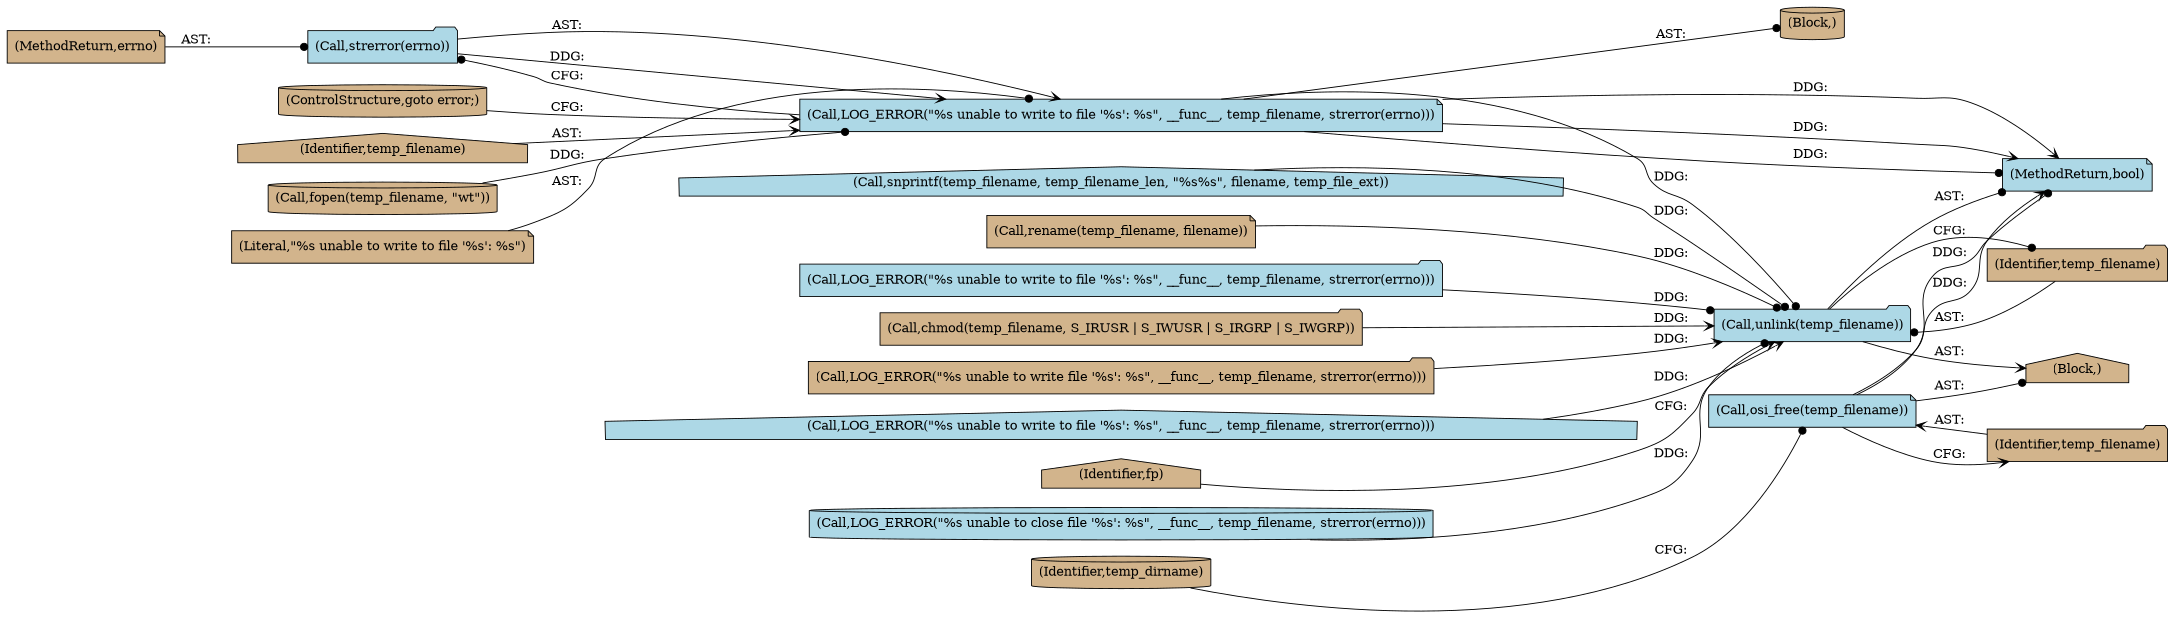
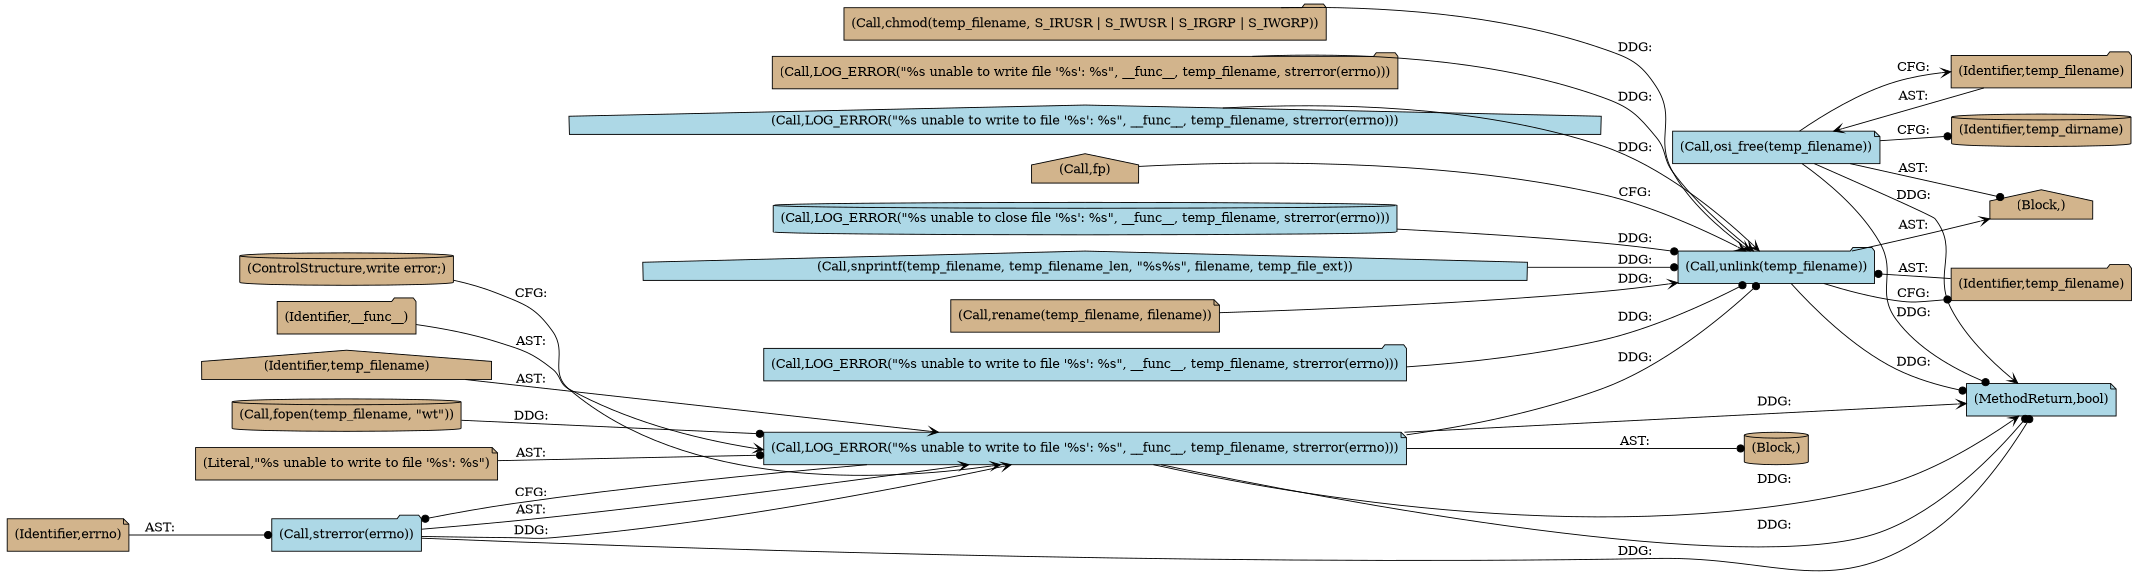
  digraph {
    rankdir=LR
    node [fillcolor=tan shape=folder style=filled]
    edge [arrowhead=dot]
    n1 [fillcolor=lightblue label="(Call,strerror(errno))"]
    n2 [fillcolor=lightblue label="(Call,LOG_ERROR(\"%s unable to write to file '%s': %s\", __func__, temp_filename, strerror(errno)))" shape=note]
    n3 [fillcolor=lightblue label="(MethodReturn,bool)" shape=note]
    n4 [fillcolor=lightblue label="(Call,unlink(temp_filename))"]
    n5 [label="(Block,)" shape=cylinder]
-   n6 [label="(MethodReturn,errno)" shape=note]
+   n6 [label="(Identifier,errno)" shape=note]
    n7 [label="(Block,)" shape=house]
    n8 [label="(Identifier,temp_filename)"]
    n9 [fillcolor=lightblue label="(Call,osi_free(temp_filename))" shape=note]
    n10 [label="(Identifier,temp_filename)"]
    n11 [fillcolor=lightblue label="(Call,LOG_ERROR(\"%s unable to close file '%s': %s\", __func__, temp_filename, strerror(errno)))" shape=cylinder]
    n12 [fillcolor=lightblue label="(Call,snprintf(temp_filename, temp_filename_len, \"%s%s\", filename, temp_file_ext))" shape=house]
-   n13 [label="(ControlStructure,goto error;)" shape=cylinder]
+   n13 [label="(ControlStructure,write error;)" shape=cylinder]
    n14 [label="(Identifier,temp_dirname)" shape=cylinder]
+   n15 [label="(Identifier,__func__)"]
    n16 [label="(Call,rename(temp_filename, filename))" shape=note]
    n17 [label="(Identifier,temp_filename)" shape=house]
    n18 [fillcolor=lightblue label="(Call,LOG_ERROR(\"%s unable to write to file '%s': %s\", __func__, temp_filename, strerror(errno)))"]
    n19 [label="(Call,chmod(temp_filename, S_IRUSR | S_IWUSR | S_IRGRP | S_IWGRP))"]
    n20 [label="(Call,LOG_ERROR(\"%s unable to write file '%s': %s\", __func__, temp_filename, strerror(errno)))"]
    n21 [label="(Call,fopen(temp_filename, \"wt\"))" shape=cylinder]
    n22 [label="(Literal,\"%s unable to write to file '%s': %s\")" shape=note]
    n23 [fillcolor=lightblue label="(Call,LOG_ERROR(\"%s unable to write to file '%s': %s\", __func__, temp_filename, strerror(errno)))" shape=house]
-   n24 [label="(Identifier,fp)" shape=house]
+   n24 [label="(Call,fp)" shape=house]
    n1 -> n2 [arrowhead=vee label="AST: "]
    n1 -> n2 [arrowhead=vee label="DDG: "]
+   n1 -> n3 [label="DDG: "]
    n2 -> n1 [label="CFG: "]
    n2 -> n3 [arrowhead=vee label="DDG: "]
    n2 -> n3 [arrowhead=vee label="DDG: "]
    n2 -> n3 [label="DDG: "]
    n2 -> n4 [label="DDG: "]
    n2 -> n5 [label="AST: "]
-   n4 -> n3 [label="AST: "]
+   n4 -> n3 [label="DDG: "]
    n4 -> n7 [arrowhead=vee label="AST: "]
    n4 -> n8 [label="CFG: "]
    n6 -> n1 [label="AST: "]
    n8 -> n4 [label="AST: "]
    n9 -> n3 [arrowhead=vee label="DDG: "]
    n9 -> n3 [label="DDG: "]
    n9 -> n7 [label="AST: "]
    n9 -> n10 [arrowhead=vee label="CFG: "]
    n10 -> n9 [arrowhead=vee label="AST: "]
    n11 -> n4 [label="DDG: "]
    n12 -> n4 [label="DDG: "]
    n13 -> n2 [arrowhead=vee label="CFG: "]
-   n14 -> n9 [label="CFG: "]
-   n16 -> n4 [label="DDG: "]
+   n9 -> n14 [label="CFG: "]
+   n15 -> n2 [arrowhead=vee label="AST: "]
+   n16 -> n4 [arrowhead=vee label="DDG: "]
    n17 -> n2 [arrowhead=vee label="AST: "]
    n18 -> n4 [label="DDG: "]
    n19 -> n4 [arrowhead=vee label="DDG: "]
    n20 -> n4 [arrowhead=vee label="DDG: "]
    n21 -> n2 [label="DDG: "]
    n22 -> n2 [label="AST: "]
    n23 -> n4 [arrowhead=vee label="DDG: "]
    n24 -> n4 [arrowhead=vee label="CFG: "]
  }
